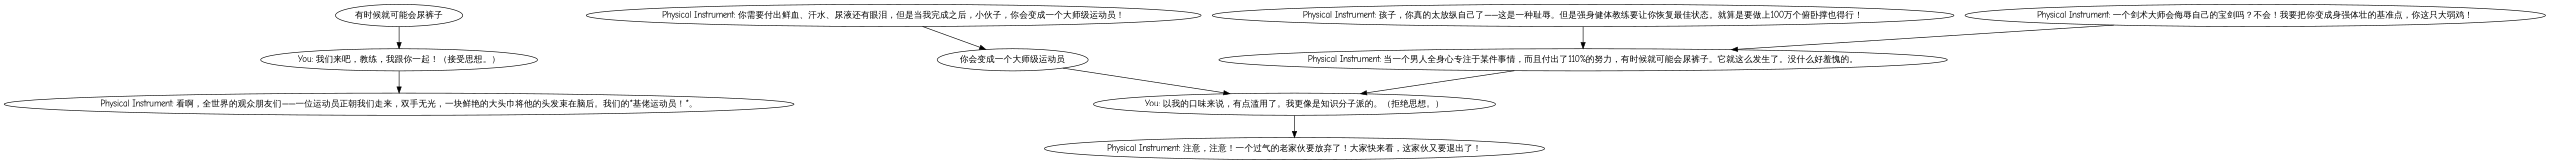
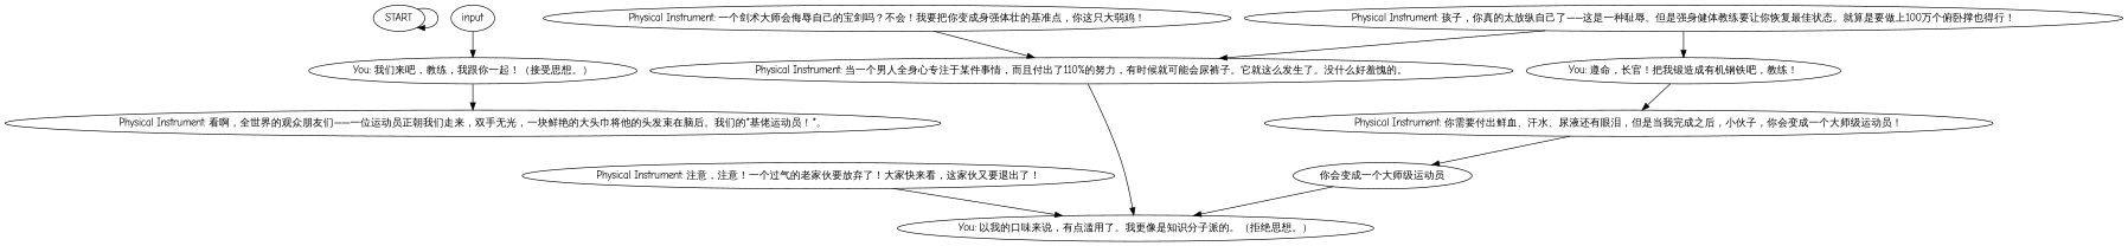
  digraph {
    fontname="Comic Neue"
    node [fontname="Comic Neue"]
    edge [fontname="Comic Neue"]
-   n2 [label="有时候就可能会尿裤子"]
+   n1 [label=START]
+   n2 [label=input]
    n3 [label="You: 我们来吧，教练，我跟你一起！（接受思想。）"]
    n4 [label="Physical Instrument: 看啊，全世界的观众朋友们——一位运动员正朝我们走来，双手无光，一块鲜艳的大头巾将他的头发束在脑后。我们的*基佬运动员！*。"]
    n5 [label="Physical Instrument: 当一个男人全身心专注于某件事情，而且付出了110%的努力，有时候就可能会尿裤子。它就这么发生了。没什么好羞愧的。"]
    n6 [label="You: 以我的口味来说，有点滥用了。我更像是知识分子派的。（拒绝思想。）"]
    n7 [label="Physical Instrument: 注意，注意！一个过气的老家伙要放弃了！大家快来看，这家伙又要退出了！"]
+   n8 [label="You: 遵命，长官！把我锻造成有机钢铁吧，教练！"]
    n9 [label="Physical Instrument: 你需要付出鲜血、汗水、尿液还有眼泪，但是当我完成之后，小伙子，你会变成一个大师级运动员！"]
    n10 [label="你会变成一个大师级运动员"]
    n11 [label="Physical Instrument: 孩子，你真的太放纵自己了——这是一种耻辱。但是强身健体教练要让你恢复最佳状态。就算是要做上100万个俯卧撑也得行！"]
    n12 [label="Physical Instrument: 一个剑术大师会侮辱自己的宝剑吗？不会！我要把你变成身强体壮的基准点，你这只大弱鸡！"]
+   n1 -> n1
    n2 -> n3
    n3 -> n4
    n5 -> n6
-   n6 -> n7
+   n7 -> n6
+   n8 -> n9
    n9 -> n10
    n10 -> n6
    n11 -> n5
+   n11 -> n8
    n12 -> n5
  }
